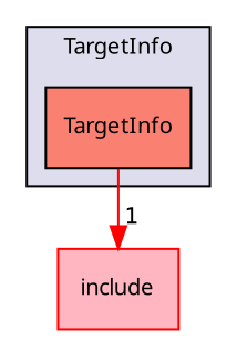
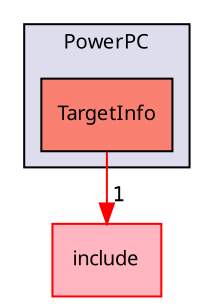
  digraph {
    compound=true
    fontname="Noto Sans"
    node [fontname="Noto Sans" fontsize=10 shape=box style=filled]
    n1 [fillcolor=salmon label=TargetInfo pencolor=black]
    n2 [color=red label=include fillcolor=lightpink]
    subgraph cluster_1 {
      bgcolor="#ddddee"
      fontsize=10
-     label=TargetInfo
+     label=PowerPC
      pencolor=black
      n1
    }
    n1 -> n2 [headlabel=1 labeldistance=1.5 labelfontname=Helvetica labelfontsize=10 color=red style=solid fontname="Noto Sans"]
  }
